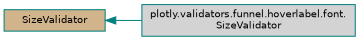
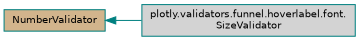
  digraph {
    rankdir=LR
    node [color=teal fontname=Helvetica fontsize=10 shape=record style=filled]
    n1 [fillcolor=lightgrey fontcolor=black height=0.2 label="plotly.validators.funnel.hoverlabel.font.\lSizeValidator" width=0.4]
-   n2 [fillcolor=tan height=0.2 label=SizeValidator width=0.4]
+   n2 [fillcolor=tan height=0.2 label=NumberValidator width=0.4]
    n2 -> n1 [color=teal dir=back fontname=Helvetica fontsize=10 labelfontname=Helvetica labelfontsize=10 style=solid]
  }
